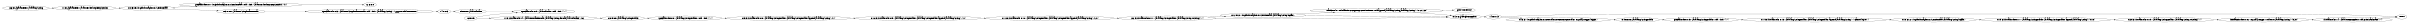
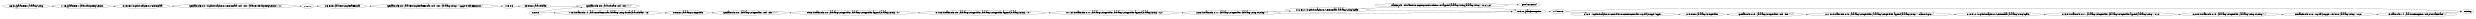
  digraph {
    rankdir=LR
    n1 [label="r26 := @parameter0: java.lang.String"]
-   "r1 := @parameter1: javax.servlet.http.HttpSession"
+   "r1 := @parameter1: javax.servlet.http.HttpSession" [label="r1 := @parameter1: javax.slf.http.HttpSession"]
    "$r0 = new io.github.mayhewsw.SessionData"
    "specialinvoke $r0.<io.github.mayhewsw.SessionData: void <init>(javax.servlet.http.HttpSession)>(r1)"
    "r2 = $r0"
    "$r3 = new java.text.SimpleDateFormat"
    "specialinvoke $r3.<java.text.SimpleDateFormat: void <init>(java.lang.String)>(\"yyyy-MM-dd HH:mm:ss\")"
    "r4 = $r3"
    "$r5 = new java.util.Date"
    "specialinvoke $r5.<java.util.Date: void <init>()>()"
    "r6 = $r5"
    "r7 = virtualinvoke r4.<java.text.DateFormat: java.lang.String format(java.util.Date)>(r6)"
    "$r8 = new java.lang.StringBuilder"
    "specialinvoke $r8.<java.lang.StringBuilder: void <init>()>()"
    "$r9 = virtualinvoke $r8.<java.lang.StringBuilder: java.lang.StringBuilder append(java.lang.String)>(r7)"
    "$r10 = virtualinvoke $r9.<java.lang.StringBuilder: java.lang.StringBuilder append(java.lang.String)>(\"\t\")"
    "$r11 = virtualinvoke $r10.<java.lang.StringBuilder: java.lang.StringBuilder append(java.lang.String)>(r21)"
    "r22 = virtualinvoke $r11.<java.lang.StringBuilder: java.lang.String toString()>()"
    "$r12 = r2.<io.github.mayhewsw.SessionData: java.lang.String logfile>"
    "$r13 := @caughtexception"
    "staticinvoke <edu.illinois.cs.cogcomp.core.io.LineIO: void append(java.lang.String,java.lang.String)>($r12, r22)"
    "r14 = $r13"
    "goto [?= return]"
-   return
+   return [label=toString]
    "$r16 = <io.github.mayhewsw.controllers.DocumentController: org.slf4j.Logger logger>"
    "$r15 = new java.lang.StringBuilder"
    "specialinvoke $r15.<java.lang.StringBuilder: void <init>()>()"
    "$r17 = virtualinvoke $r15.<java.lang.StringBuilder: java.lang.StringBuilder append(java.lang.String)>(\"Cannot log to: \")"
    "$r18 = r2.<io.github.mayhewsw.SessionData: java.lang.String logfile>"
    "$r19 = virtualinvoke $r17.<java.lang.StringBuilder: java.lang.StringBuilder append(java.lang.String)>($r18)"
    "$r20 = virtualinvoke $r19.<java.lang.StringBuilder: java.lang.String toString()>()"
    "interfaceinvoke $r16.<org.slf4j.Logger: void error(java.lang.String)>($r20)"
    "virtualinvoke r14.<java.io.IOException: void printStackTrace()>()"
    n1 -> "r1 := @parameter1: javax.servlet.http.HttpSession"
    "r1 := @parameter1: javax.servlet.http.HttpSession" -> "$r0 = new io.github.mayhewsw.SessionData"
    "$r0 = new io.github.mayhewsw.SessionData" -> "specialinvoke $r0.<io.github.mayhewsw.SessionData: void <init>(javax.servlet.http.HttpSession)>(r1)"
    "specialinvoke $r0.<io.github.mayhewsw.SessionData: void <init>(javax.servlet.http.HttpSession)>(r1)" -> "r2 = $r0"
-   "$r0 = new io.github.mayhewsw.SessionData" -> "$r3 = new java.text.SimpleDateFormat"
+   "r2 = $r0" -> "$r3 = new java.text.SimpleDateFormat"
    "$r3 = new java.text.SimpleDateFormat" -> "specialinvoke $r3.<java.text.SimpleDateFormat: void <init>(java.lang.String)>(\"yyyy-MM-dd HH:mm:ss\")"
    "specialinvoke $r3.<java.text.SimpleDateFormat: void <init>(java.lang.String)>(\"yyyy-MM-dd HH:mm:ss\")" -> "r4 = $r3"
    "r4 = $r3" -> "$r5 = new java.util.Date"
    "$r5 = new java.util.Date" -> "specialinvoke $r5.<java.util.Date: void <init>()>()"
    "r6 = $r5" -> "specialinvoke $r5.<java.util.Date: void <init>()>()"
    "r6 = $r5" -> "r7 = virtualinvoke r4.<java.text.DateFormat: java.lang.String format(java.util.Date)>(r6)"
    "r7 = virtualinvoke r4.<java.text.DateFormat: java.lang.String format(java.util.Date)>(r6)" -> "$r8 = new java.lang.StringBuilder"
    "$r8 = new java.lang.StringBuilder" -> "specialinvoke $r8.<java.lang.StringBuilder: void <init>()>()"
    "specialinvoke $r8.<java.lang.StringBuilder: void <init>()>()" -> "$r9 = virtualinvoke $r8.<java.lang.StringBuilder: java.lang.StringBuilder append(java.lang.String)>(r7)"
    "$r9 = virtualinvoke $r8.<java.lang.StringBuilder: java.lang.StringBuilder append(java.lang.String)>(r7)" -> "$r10 = virtualinvoke $r9.<java.lang.StringBuilder: java.lang.StringBuilder append(java.lang.String)>(\"\t\")"
    "$r10 = virtualinvoke $r9.<java.lang.StringBuilder: java.lang.StringBuilder append(java.lang.String)>(\"\t\")" -> "$r11 = virtualinvoke $r10.<java.lang.StringBuilder: java.lang.StringBuilder append(java.lang.String)>(r21)"
    "$r11 = virtualinvoke $r10.<java.lang.StringBuilder: java.lang.StringBuilder append(java.lang.String)>(r21)" -> "r22 = virtualinvoke $r11.<java.lang.StringBuilder: java.lang.String toString()>()"
    "r22 = virtualinvoke $r11.<java.lang.StringBuilder: java.lang.String toString()>()" -> "$r12 = r2.<io.github.mayhewsw.SessionData: java.lang.String logfile>"
    "r22 = virtualinvoke $r11.<java.lang.StringBuilder: java.lang.String toString()>()" -> "$r13 := @caughtexception"
    "$r12 = r2.<io.github.mayhewsw.SessionData: java.lang.String logfile>" -> "$r13 := @caughtexception"
    "$r12 = r2.<io.github.mayhewsw.SessionData: java.lang.String logfile>" -> "staticinvoke <edu.illinois.cs.cogcomp.core.io.LineIO: void append(java.lang.String,java.lang.String)>($r12, r22)"
    "$r13 := @caughtexception" -> "r14 = $r13"
    "staticinvoke <edu.illinois.cs.cogcomp.core.io.LineIO: void append(java.lang.String,java.lang.String)>($r12, r22)" -> "$r13 := @caughtexception"
    "staticinvoke <edu.illinois.cs.cogcomp.core.io.LineIO: void append(java.lang.String,java.lang.String)>($r12, r22)" -> "goto [?= return]"
    "r14 = $r13" -> return
    "r14 = $r13" -> "$r16 = <io.github.mayhewsw.controllers.DocumentController: org.slf4j.Logger logger>"
    "$r16 = <io.github.mayhewsw.controllers.DocumentController: org.slf4j.Logger logger>" -> "$r15 = new java.lang.StringBuilder"
    "$r15 = new java.lang.StringBuilder" -> "specialinvoke $r15.<java.lang.StringBuilder: void <init>()>()"
    "specialinvoke $r15.<java.lang.StringBuilder: void <init>()>()" -> "$r17 = virtualinvoke $r15.<java.lang.StringBuilder: java.lang.StringBuilder append(java.lang.String)>(\"Cannot log to: \")"
    "$r17 = virtualinvoke $r15.<java.lang.StringBuilder: java.lang.StringBuilder append(java.lang.String)>(\"Cannot log to: \")" -> "$r18 = r2.<io.github.mayhewsw.SessionData: java.lang.String logfile>"
    "$r18 = r2.<io.github.mayhewsw.SessionData: java.lang.String logfile>" -> "$r19 = virtualinvoke $r17.<java.lang.StringBuilder: java.lang.StringBuilder append(java.lang.String)>($r18)"
    "$r19 = virtualinvoke $r17.<java.lang.StringBuilder: java.lang.StringBuilder append(java.lang.String)>($r18)" -> "$r20 = virtualinvoke $r19.<java.lang.StringBuilder: java.lang.String toString()>()"
    "$r20 = virtualinvoke $r19.<java.lang.StringBuilder: java.lang.String toString()>()" -> "interfaceinvoke $r16.<org.slf4j.Logger: void error(java.lang.String)>($r20)"
    "interfaceinvoke $r16.<org.slf4j.Logger: void error(java.lang.String)>($r20)" -> "virtualinvoke r14.<java.io.IOException: void printStackTrace()>()"
    "virtualinvoke r14.<java.io.IOException: void printStackTrace()>()" -> return
  }
